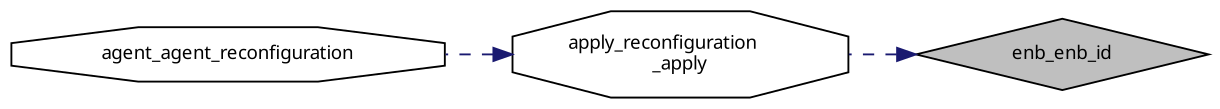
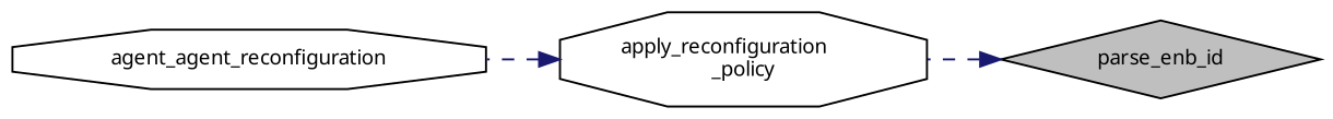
  digraph {
    fontname="Noto Sans"
    rankdir=RL
    node [color=black fillcolor=white fontname="Noto Sans" fontsize=10 shape=octagon style=filled]
    edge [color=midnightblue dir=back fontname="Noto Sans" fontsize=10 labelfontname=Helvetica labelfontsize=10 style=dashed]
-   n1 [fillcolor=grey75 fontcolor=black height=0.2 label=enb_enb_id shape=diamond width=0.4]
-   n2 [height=0.2 label="apply_reconfiguration\l_apply" width=0.4]
+   n1 [fillcolor=grey75 fontcolor=black height=0.2 label=parse_enb_id shape=diamond width=0.4]
+   n2 [height=0.2 label="apply_reconfiguration\l_policy" width=0.4]
    n3 [height=0.2 label=agent_agent_reconfiguration width=0.4]
    n1 -> n2
    n2 -> n3
  }
